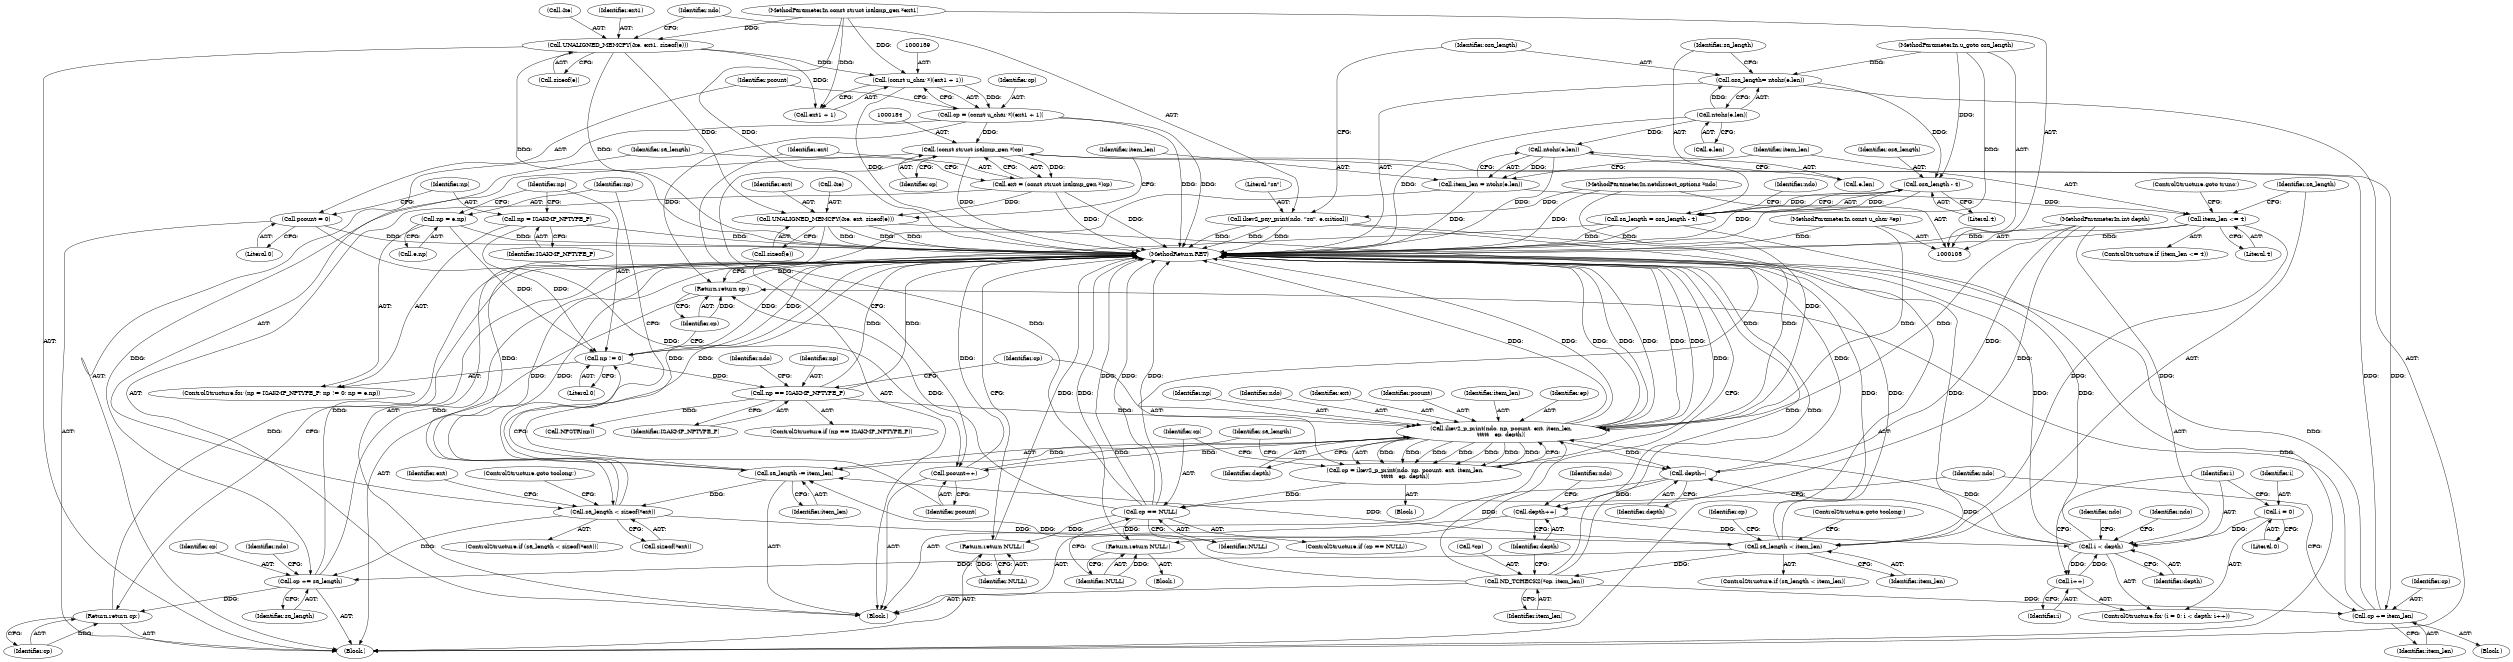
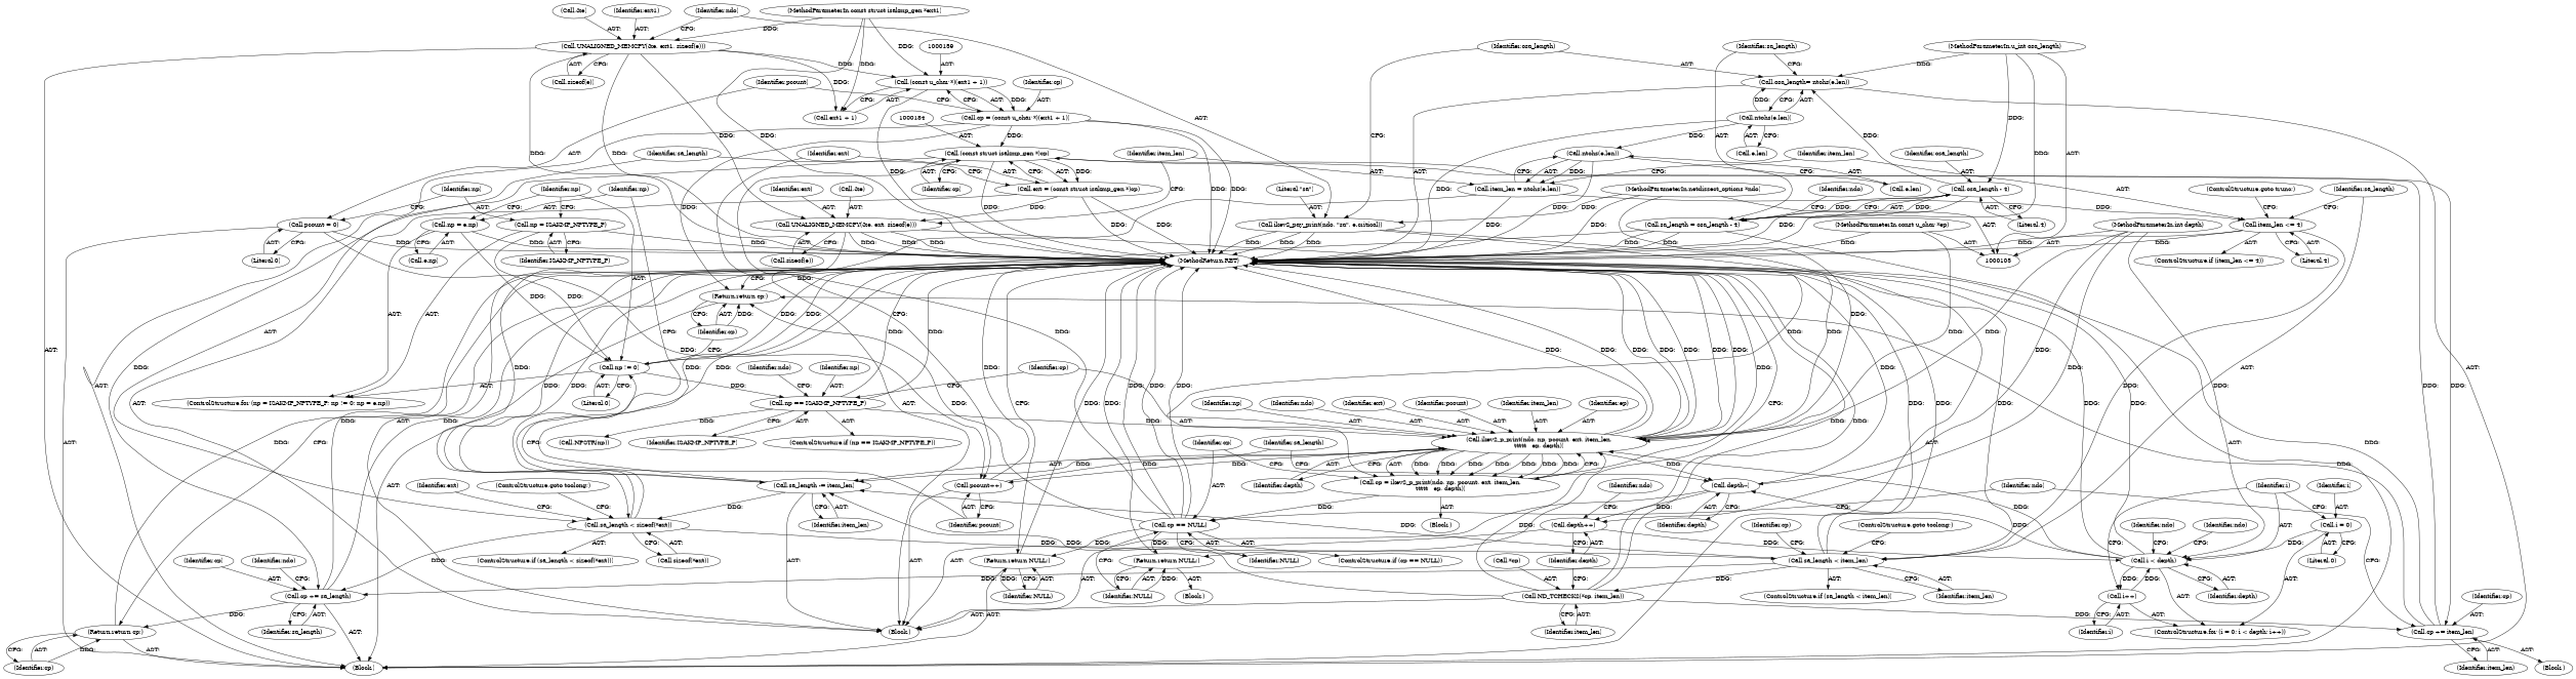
  digraph {
    n1 [label="(Call,(const struct isakmp_gen *)cp)"]
    n2 [label="(Call,ext = (const struct isakmp_gen *)cp)"]
    n3 [label="(Call,cp += item_len)"]
    n4 [label="(Call,cp += sa_length)"]
    n5 [label="(MethodReturn,RET)"]
    n6 [label="(Identifier,cp)"]
    n7 [label="(Call,UNALIGNED_MEMCPY(&e, ext, sizeof(e)))"]
    n8 [label="(Block,)"]
    n9 [label="(Return,return cp;)"]
    n10 [label="(Block,)"]
    n11 [label="(Identifier,item_len)"]
    n12 [label="(Block,)"]
    n13 [label="(Return,return cp;)"]
    n14 [label="(Identifier,sa_length)"]
    n15 [label="(Return,return NULL;)"]
    n16 [label="(Return,return NULL;)"]
    n17 [label="(Call,cp = (const u_char *)(ext1 + 1))"]
    n18 [label="(Call,(const u_char *)(ext1 + 1))"]
    n19 [label="(Call,ext1 + 1)"]
    n20 [label="(Identifier,cp)"]
    n21 [label="(Call,UNALIGNED_MEMCPY(&e, ext1, sizeof(e)))"]
    n22 [label="(Call,sizeof(e))"]
    n23 [label="(Call,ikev2_p_print(ndo, np, pcount, ext, item_len,\n\t\t\t\t\t   ep, depth))"]
    n24 [label="(Call,sizeof(e))"]
    n25 [label="(MethodParameterIn,const struct isakmp_gen *ext1)"]
    1000105
    n27 [label="(Call,cp == NULL)"]
    n28 [label="(Identifier,NULL)"]
    n29 [label="(ControlStructure,if (cp == NULL))"]
    n30 [label="(Identifier,NULL)"]
    n31 [label="(Block,)"]
    n32 [label="(Identifier,NULL)"]
    n33 [label="(Call,cp = ikev2_p_print(ndo, np, pcount, ext, item_len,\n\t\t\t\t\t   ep, depth))"]
    n34 [label="(Block,)"]
    n35 [label="(Call,pcount++)"]
    n36 [label="(Call,sa_length -= item_len)"]
    n37 [label="(Call,depth--)"]
    n38 [label="(Identifier,depth)"]
    n39 [label="(Identifier,pcount)"]
    n40 [label="(Call,sa_length < sizeof(*ext))"]
    n41 [label="(Identifier,item_len)"]
    n42 [label="(Call,depth++)"]
    n43 [label="(Identifier,depth)"]
    n44 [label="(Call,ikev2_pay_print(ndo, \"sa\", e.critical))"]
    n45 [label="(MethodParameterIn,netdissect_options *ndo)"]
    n46 [label="(Call,np == ISAKMP_NPTYPE_P)"]
    n47 [label="(Call,NPSTR(np))"]
    n48 [label="(Identifier,ISAKMP_NPTYPE_P)"]
    n49 [label="(ControlStructure,if (np == ISAKMP_NPTYPE_P))"]
    n50 [label="(Call,np != 0)"]
    n51 [label="(Literal,0)"]
    n52 [label="(ControlStructure,for (np = ISAKMP_NPTYPE_P; np != 0; np = e.np))"]
    n53 [label="(Call,np = ISAKMP_NPTYPE_P)"]
    n54 [label="(Identifier,ISAKMP_NPTYPE_P)"]
    n55 [label="(Call,np = e.np)"]
    n56 [label="(Call,e.np)"]
    n57 [label="(Call,pcount = 0)"]
    n58 [label="(Literal,0)"]
    n59 [label="(Call,ND_TCHECK2(*cp, item_len))"]
    n60 [label="(Identifier,item_len)"]
    n61 [label="(Call,sa_length < item_len)"]
    n62 [label="(Identifier,item_len)"]
    n63 [label="(ControlStructure,if (sa_length < item_len))"]
    n64 [label="(Call,sizeof(*ext))"]
    n65 [label="(ControlStructure,if (sa_length < sizeof(*ext)))"]
    n66 [label="(Call,sa_length = osa_length - 4)"]
    n67 [label="(Call,osa_length - 4)"]
    n68 [label="(Literal,4)"]
    n69 [label="(Call,osa_length= ntohs(e.len))"]
    n70 [label="(Call,ntohs(e.len))"]
    n71 [label="(Call,ntohs(e.len))"]
    n72 [label="(Call,e.len)"]
    n73 [label="(Call,item_len = ntohs(e.len))"]
    n74 [label="(Call,e.len)"]
-   n75 [label="(MethodParameterIn,u_goto osa_length)"]
+   n75 [label="(MethodParameterIn,u_int osa_length)"]
    n76 [label="(Call,item_len <= 4)"]
    n77 [label="(ControlStructure,if (item_len <= 4))"]
    n78 [label="(Literal,4)"]
    n79 [label="(MethodParameterIn,const u_char *ep)"]
    n80 [label="(Call,i < depth)"]
    n81 [label="(Call,i++)"]
    n82 [label="(Identifier,depth)"]
    n83 [label="(ControlStructure,for (i = 0; i < depth; i++))"]
    n84 [label="(Identifier,i)"]
    n85 [label="(Call,i = 0)"]
    n86 [label="(Literal,0)"]
    n87 [label="(Identifier,depth)"]
    n88 [label="(MethodParameterIn,int depth)"]
    n89 [label="(Identifier,cp)"]
    n90 [label="(Identifier,ext)"]
    n91 [label="(Identifier,ndo)"]
    n92 [label="(Call,&e)"]
    n93 [label="(Identifier,sa_length)"]
    n94 [label="(Identifier,i)"]
    n95 [label="(Identifier,np)"]
    n96 [label="(Call,&e)"]
    n97 [label="(Identifier,ndo)"]
    n98 [label="(Identifier,ndo)"]
    n99 [label="(Identifier,sa_length)"]
    n100 [label="(Identifier,ndo)"]
    n101 [label="(Identifier,cp)"]
    n102 [label="(Identifier,ext)"]
    n103 [label="(ControlStructure,goto trunc;)"]
    n104 [label="(Identifier,np)"]
    n105 [label="(Identifier,ndo)"]
    n106 [label="(Identifier,ext)"]
    n107 [label="(Identifier,pcount)"]
    n108 [label="(ControlStructure,goto toolong;)"]
    n109 [label="(Identifier,pcount)"]
    n110 [label="(Identifier,osa_length)"]
    n111 [label="(Identifier,cp)"]
    n112 [label="(Identifier,ext1)"]
    n113 [label="(Identifier,item_len)"]
    n114 [label="(Identifier,ndo)"]
    n115 [label="(ControlStructure,goto toolong;)"]
    n116 [label="(Identifier,ext)"]
    n117 [label="(Identifier,item_len)"]
    n118 [label="(Identifier,item_len)"]
    n119 [label="(Identifier,i)"]
    n120 [label="(Identifier,ndo)"]
    n121 [label="(Identifier,np)"]
    n122 [label="(Identifier,sa_length)"]
    n123 [label="(Identifier,np)"]
    n124 [label="(Identifier,cp)"]
    n125 [label="(Call,*cp)"]
    n126 [label="(Identifier,cp)"]
    n127 [label="(Identifier,cp)"]
    n128 [label="(Identifier,ep)"]
    n129 [label="(Literal,\"sa\")"]
    n130 [label="(Identifier,cp)"]
    n131 [label="(Identifier,np)"]
    n132 [label="(Identifier,ndo)"]
    n133 [label="(Identifier,ndo)"]
    n134 [label="(Identifier,osa_length)"]
    n135 [label="(Identifier,sa_length)"]
    1000184
    1000159
    n1 -> n2 [label="AST: "]
    n1 -> n2 [label="DDG: "]
    n1 -> n3 [label="DDG: "]
    n1 -> n4 [label="DDG: "]
    n1 -> n5 [label="DDG: "]
    n1 -> n6 [label="CFG: "]
    n2 -> n1 [label="CFG: "]
    n2 -> n5 [label="DDG: "]
    n2 -> n5 [label="DDG: "]
    n2 -> n7 [label="DDG: "]
    n2 -> n8 [label="AST: "]
    n3 -> n1 [label="DDG: "]
    n3 -> n5 [label="DDG: "]
    n3 -> n9 [label="DDG: "]
    n3 -> n10 [label="AST: "]
    n3 -> n11 [label="CFG: "]
    n4 -> n5 [label="DDG: "]
    n4 -> n5 [label="DDG: "]
    n4 -> n12 [label="AST: "]
    n4 -> n13 [label="DDG: "]
    n4 -> n14 [label="CFG: "]
    n5 -> n9 [label="CFG: "]
    n5 -> n13 [label="CFG: "]
    n5 -> n15 [label="CFG: "]
    n5 -> n16 [label="CFG: "]
    n6 -> n1 [label="AST: "]
    n7 -> n5 [label="DDG: "]
    n7 -> n5 [label="DDG: "]
    n7 -> n5 [label="DDG: "]
    n7 -> n8 [label="AST: "]
    n7 -> n23 [label="DDG: "]
    n7 -> n24 [label="CFG: "]
    n9 -> n5 [label="DDG: "]
    n9 -> n12 [label="AST: "]
    n9 -> n20 [label="CFG: "]
    n11 -> n3 [label="AST: "]
    n13 -> n5 [label="DDG: "]
    n13 -> n12 [label="AST: "]
    n13 -> n89 [label="CFG: "]
    n14 -> n4 [label="AST: "]
    n15 -> n5 [label="DDG: "]
    n15 -> n30 [label="CFG: "]
    n15 -> n31 [label="AST: "]
    n16 -> n5 [label="DDG: "]
    n16 -> n12 [label="AST: "]
    n16 -> n32 [label="CFG: "]
    n17 -> n1 [label="DDG: "]
    n17 -> n5 [label="DDG: "]
    n17 -> n5 [label="DDG: "]
    n17 -> n9 [label="DDG: "]
    n17 -> n12 [label="AST: "]
    n17 -> n18 [label="CFG: "]
    n18 -> n5 [label="DDG: "]
    n18 -> n17 [label="AST: "]
    n18 -> n17 [label="DDG: "]
    n18 -> n19 [label="CFG: "]
    n19 -> n18 [label="AST: "]
    n20 -> n9 [label="AST: "]
    n20 -> n9 [label="DDG: "]
    n20 -> n50 [label="CFG: "]
    n21 -> n5 [label="DDG: "]
    n21 -> n5 [label="DDG: "]
    n21 -> n7 [label="DDG: "]
    n21 -> n12 [label="AST: "]
    n21 -> n18 [label="DDG: "]
    n21 -> n19 [label="DDG: "]
    n21 -> n22 [label="CFG: "]
    n22 -> n21 [label="AST: "]
    n23 -> n5 [label="DDG: "]
    n23 -> n5 [label="DDG: "]
    n23 -> n5 [label="DDG: "]
    n23 -> n5 [label="DDG: "]
    n23 -> n5 [label="DDG: "]
    n23 -> n5 [label="DDG: "]
    n23 -> n5 [label="DDG: "]
    n23 -> n33 [label="AST: "]
    n23 -> n33 [label="DDG: "]
    n23 -> n33 [label="DDG: "]
    n23 -> n33 [label="DDG: "]
    n23 -> n33 [label="DDG: "]
    n23 -> n33 [label="DDG: "]
    n23 -> n33 [label="DDG: "]
    n23 -> n33 [label="DDG: "]
    n23 -> n35 [label="DDG: "]
    n23 -> n36 [label="DDG: "]
    n23 -> n37 [label="DDG: "]
    n23 -> n38 [label="CFG: "]
    n24 -> n7 [label="AST: "]
    n25 -> n5 [label="DDG: "]
    n25 -> n18 [label="DDG: "]
    n25 -> n19 [label="DDG: "]
    n25 -> n21 [label="DDG: "]
-   n25 -> 1000105 [label="AST: "]
    n27 -> n1 [label="DDG: "]
    n27 -> n5 [label="DDG: "]
    n27 -> n5 [label="DDG: "]
    n27 -> n5 [label="DDG: "]
    n27 -> n9 [label="DDG: "]
    n27 -> n15 [label="DDG: "]
    n27 -> n16 [label="DDG: "]
    n27 -> n28 [label="CFG: "]
    n27 -> n29 [label="AST: "]
    n28 -> n27 [label="AST: "]
    n30 -> n15 [label="AST: "]
    n30 -> n15 [label="DDG: "]
    n30 -> n27 [label="CFG: "]
    n32 -> n16 [label="AST: "]
    n32 -> n16 [label="DDG: "]
    n33 -> n5 [label="DDG: "]
    n33 -> n23 [label="CFG: "]
    n33 -> n27 [label="DDG: "]
    n33 -> n34 [label="AST: "]
    n35 -> n5 [label="DDG: "]
    n35 -> n8 [label="AST: "]
    n35 -> n23 [label="DDG: "]
    n35 -> n39 [label="CFG: "]
    n36 -> n5 [label="DDG: "]
    n36 -> n5 [label="DDG: "]
    n36 -> n8 [label="AST: "]
    n36 -> n40 [label="DDG: "]
    n36 -> n41 [label="CFG: "]
    n37 -> n5 [label="DDG: "]
    n37 -> n8 [label="AST: "]
    n37 -> n42 [label="DDG: "]
    n37 -> n43 [label="CFG: "]
    n38 -> n23 [label="AST: "]
    n39 -> n35 [label="AST: "]
    n39 -> n50 [label="CFG: "]
    n40 -> n4 [label="DDG: "]
    n40 -> n5 [label="DDG: "]
    n40 -> n5 [label="DDG: "]
    n40 -> n61 [label="DDG: "]
    n40 -> n64 [label="CFG: "]
    n40 -> n65 [label="AST: "]
    n41 -> n36 [label="AST: "]
    n42 -> n8 [label="AST: "]
    n42 -> n80 [label="DDG: "]
    n42 -> n87 [label="CFG: "]
    n43 -> n37 [label="AST: "]
    n44 -> n5 [label="DDG: "]
    n44 -> n5 [label="DDG: "]
    n44 -> n5 [label="DDG: "]
    n44 -> n12 [label="AST: "]
    n44 -> n23 [label="DDG: "]
    n45 -> n5 [label="DDG: "]
    n45 -> n23 [label="DDG: "]
    n45 -> 1000105 [label="AST: "]
    n45 -> n44 [label="DDG: "]
    n46 -> n5 [label="DDG: "]
    n46 -> n5 [label="DDG: "]
    n46 -> n23 [label="DDG: "]
    n46 -> n47 [label="DDG: "]
    n46 -> n48 [label="CFG: "]
    n46 -> n49 [label="AST: "]
    n48 -> n46 [label="AST: "]
    n50 -> n5 [label="DDG: "]
    n50 -> n5 [label="DDG: "]
    n50 -> n46 [label="DDG: "]
    n50 -> n51 [label="CFG: "]
    n50 -> n52 [label="AST: "]
    n51 -> n50 [label="AST: "]
    n53 -> n5 [label="DDG: "]
    n53 -> n50 [label="DDG: "]
    n53 -> n52 [label="AST: "]
    n53 -> n54 [label="CFG: "]
    n54 -> n53 [label="AST: "]
    n55 -> n5 [label="DDG: "]
    n55 -> n50 [label="DDG: "]
    n55 -> n52 [label="AST: "]
    n55 -> n56 [label="CFG: "]
    n56 -> n55 [label="AST: "]
    n57 -> n5 [label="DDG: "]
    n57 -> n12 [label="AST: "]
    n57 -> n35 [label="DDG: "]
    n57 -> n58 [label="CFG: "]
    n58 -> n57 [label="AST: "]
    n59 -> n3 [label="DDG: "]
    n59 -> n5 [label="DDG: "]
    n59 -> n5 [label="DDG: "]
    n59 -> n8 [label="AST: "]
    n59 -> n23 [label="DDG: "]
    n59 -> n36 [label="DDG: "]
    n59 -> n60 [label="CFG: "]
    n60 -> n59 [label="AST: "]
    n61 -> n4 [label="DDG: "]
    n61 -> n5 [label="DDG: "]
    n61 -> n5 [label="DDG: "]
    n61 -> n5 [label="DDG: "]
    n61 -> n36 [label="DDG: "]
    n61 -> n59 [label="DDG: "]
    n61 -> n62 [label="CFG: "]
    n61 -> n63 [label="AST: "]
    n62 -> n61 [label="AST: "]
    n64 -> n40 [label="AST: "]
    n66 -> n5 [label="DDG: "]
    n66 -> n5 [label="DDG: "]
    n66 -> n12 [label="AST: "]
    n66 -> n40 [label="DDG: "]
    n66 -> n67 [label="CFG: "]
    n67 -> n5 [label="DDG: "]
    n67 -> n66 [label="AST: "]
    n67 -> n66 [label="DDG: "]
    n67 -> n66 [label="DDG: "]
    n67 -> n68 [label="CFG: "]
    n68 -> n67 [label="AST: "]
    n69 -> n5 [label="AST: "]
    n69 -> n12 [label="AST: "]
-   n69 -> n67 [label="DDG: "]
+   n67 -> n69 [label="DDG: "]
    n69 -> n70 [label="CFG: "]
    n70 -> n5 [label="DDG: "]
    n70 -> n69 [label="AST: "]
    n70 -> n69 [label="DDG: "]
    n70 -> n71 [label="DDG: "]
    n70 -> n72 [label="CFG: "]
    n71 -> n5 [label="DDG: "]
    n71 -> n73 [label="AST: "]
    n71 -> n73 [label="DDG: "]
    n71 -> n74 [label="CFG: "]
    n72 -> n70 [label="AST: "]
    n73 -> n5 [label="DDG: "]
    n73 -> n8 [label="AST: "]
    n73 -> n71 [label="CFG: "]
    n73 -> n76 [label="DDG: "]
    n74 -> n71 [label="AST: "]
    n75 -> n5 [label="DDG: "]
    n75 -> 1000105 [label="AST: "]
    n75 -> n67 [label="DDG: "]
    n75 -> n69 [label="DDG: "]
    n76 -> n5 [label="DDG: "]
    n76 -> n5 [label="DDG: "]
    n76 -> n61 [label="DDG: "]
    n76 -> n77 [label="AST: "]
    n76 -> n78 [label="CFG: "]
    n78 -> n76 [label="AST: "]
    n79 -> n5 [label="DDG: "]
    n79 -> n23 [label="DDG: "]
    n79 -> 1000105 [label="AST: "]
    n80 -> n5 [label="DDG: "]
    n80 -> n5 [label="DDG: "]
    n80 -> n23 [label="DDG: "]
    n80 -> n37 [label="DDG: "]
    n80 -> n81 [label="DDG: "]
    n80 -> n82 [label="CFG: "]
    n80 -> n83 [label="AST: "]
    n81 -> n80 [label="DDG: "]
    n81 -> n83 [label="AST: "]
    n81 -> n84 [label="CFG: "]
    n82 -> n80 [label="AST: "]
    n84 -> n81 [label="AST: "]
    n85 -> n80 [label="DDG: "]
    n85 -> n83 [label="AST: "]
    n85 -> n86 [label="CFG: "]
    n86 -> n85 [label="AST: "]
    n87 -> n42 [label="AST: "]
    n87 -> n59 [label="CFG: "]
    n88 -> n23 [label="DDG: "]
    n88 -> 1000105 [label="AST: "]
    n88 -> n37 [label="DDG: "]
    n88 -> n42 [label="DDG: "]
    n88 -> n80 [label="DDG: "]
    n89 -> n13 [label="AST: "]
    n89 -> n13 [label="DDG: "]
    n90 -> n7 [label="AST: "]
    n91 -> n80 [label="CFG: "]
    n92 -> n7 [label="AST: "]
    n93 -> n36 [label="AST: "]
    n93 -> n37 [label="CFG: "]
    n94 -> n85 [label="AST: "]
    n95 -> n23 [label="AST: "]
    n96 -> n21 [label="AST: "]
    n97 -> n21 [label="CFG: "]
    n97 -> n44 [label="AST: "]
    n98 -> n46 [label="CFG: "]
    n99 -> n2 [label="CFG: "]
    n99 -> n40 [label="AST: "]
    n100 -> n42 [label="CFG: "]
    n101 -> n3 [label="AST: "]
    n102 -> n2 [label="AST: "]
    n102 -> n35 [label="CFG: "]
    n103 -> n76 [label="CFG: "]
    n104 -> n36 [label="CFG: "]
    n104 -> n55 [label="AST: "]
    n105 -> n23 [label="AST: "]
    n106 -> n23 [label="AST: "]
    n107 -> n23 [label="AST: "]
    n108 -> n61 [label="CFG: "]
    n109 -> n17 [label="CFG: "]
    n109 -> n57 [label="AST: "]
    n110 -> n44 [label="CFG: "]
    n110 -> n69 [label="AST: "]
    n111 -> n4 [label="AST: "]
    n112 -> n21 [label="AST: "]
    n113 -> n23 [label="AST: "]
    n114 -> n80 [label="CFG: "]
    n115 -> n40 [label="CFG: "]
    n116 -> n40 [label="CFG: "]
    n117 -> n73 [label="CFG: "]
    n117 -> n76 [label="AST: "]
    n118 -> n7 [label="CFG: "]
    n118 -> n73 [label="AST: "]
    n119 -> n80 [label="AST: "]
    n119 -> n81 [label="CFG: "]
    n119 -> n85 [label="CFG: "]
    n120 -> n4 [label="CFG: "]
    n121 -> n50 [label="AST: "]
    n121 -> n53 [label="CFG: "]
    n121 -> n55 [label="CFG: "]
    n122 -> n66 [label="AST: "]
    n122 -> n69 [label="CFG: "]
    n123 -> n46 [label="AST: "]
    n124 -> n61 [label="CFG: "]
    n125 -> n59 [label="AST: "]
    n126 -> n17 [label="AST: "]
    n127 -> n33 [label="AST: "]
    n127 -> n46 [label="CFG: "]
    n128 -> n23 [label="AST: "]
    n129 -> n44 [label="AST: "]
    n130 -> n27 [label="AST: "]
    n130 -> n33 [label="CFG: "]
    n131 -> n53 [label="AST: "]
    n131 -> n57 [label="CFG: "]
    n132 -> n66 [label="CFG: "]
    n133 -> n3 [label="CFG: "]
    n133 -> n27 [label="CFG: "]
    n134 -> n67 [label="AST: "]
    n135 -> n61 [label="AST: "]
    n135 -> n76 [label="CFG: "]
    1000184 -> n1 [label="AST: "]
    1000159 -> n18 [label="AST: "]
  }
